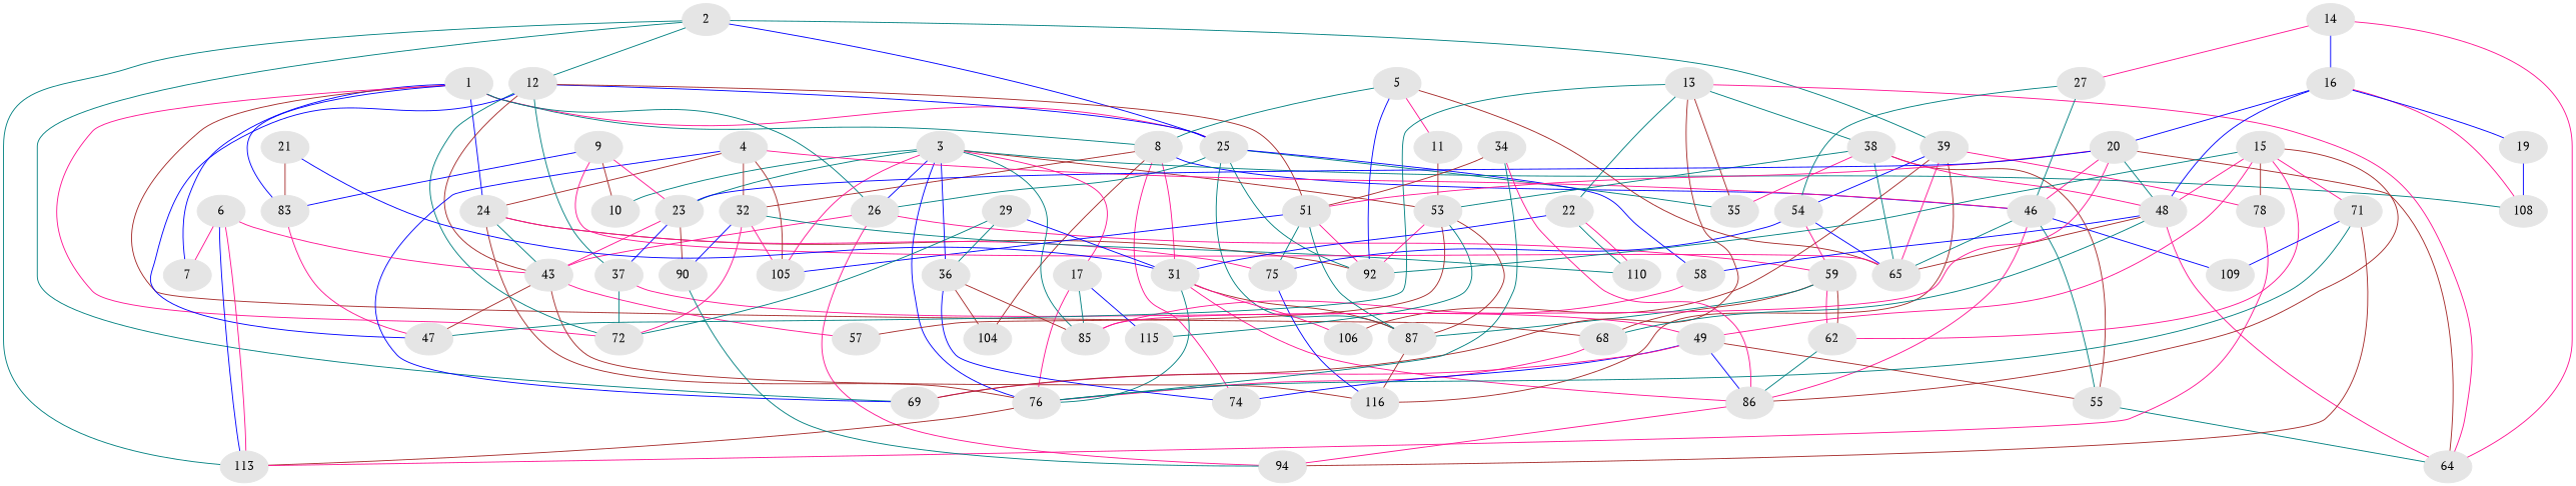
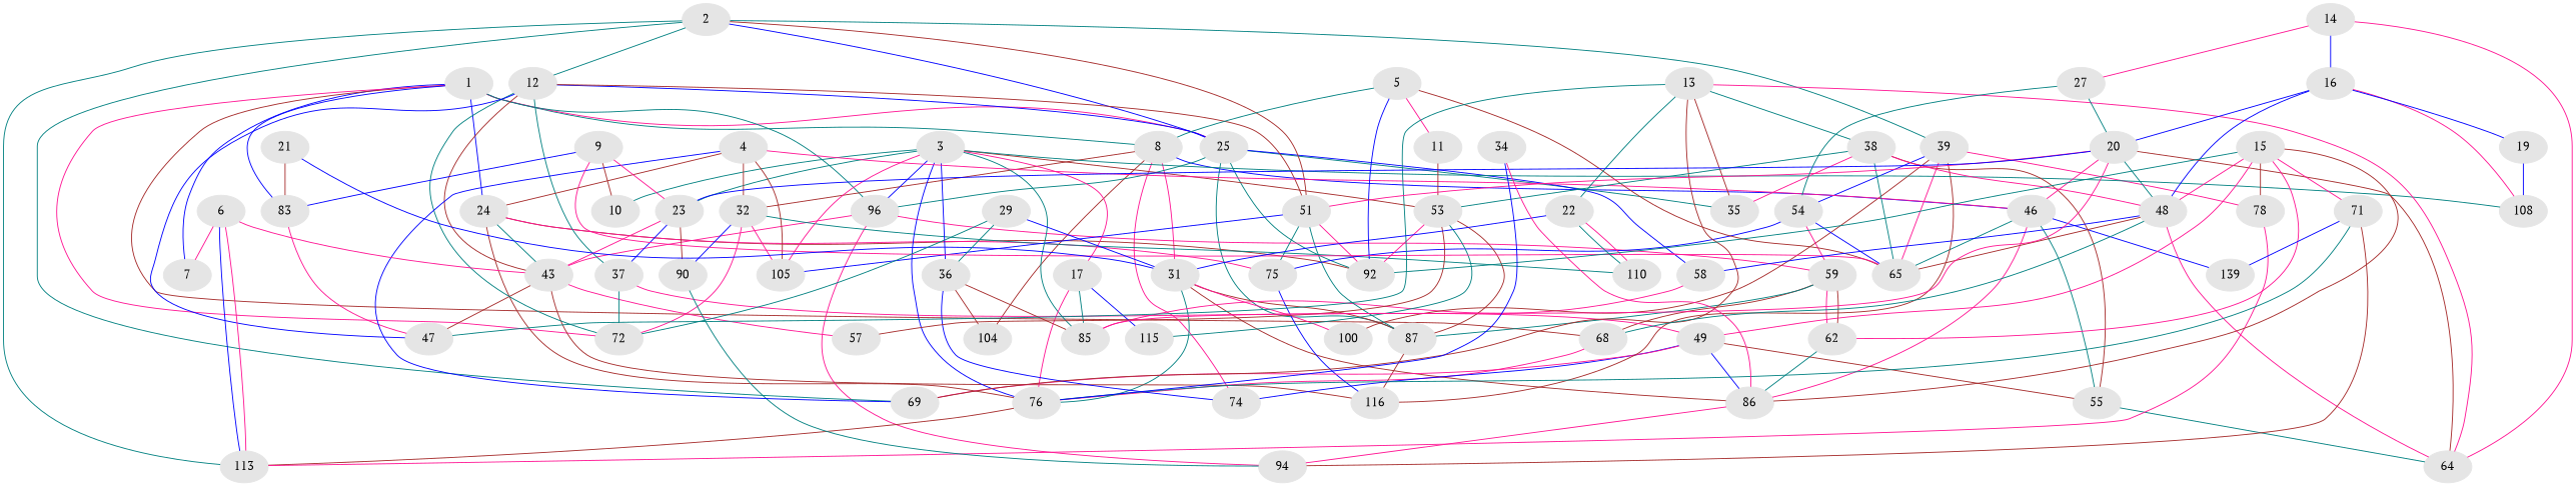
  graph {
    fontname="PT Serif"
    node [color=gray90 fontname="PT Serif" style=filled]
    edge [color=deeppink fontname="PT Serif"]
    1 [super="+28"]
    7
    8 [super="+70"]
    24 [super="+38"]
    25 [super="+111"]
-   26 [super="+44"]
+   26 [super="+44" label=96]
    68
    72 [super="+81"]
    83
    32 [super="+61"]
    46 [super="+60"]
    31 [super="+67"]
    74 [super="+77"]
    104
    n15 [label=76 super="+112"]
    92 [super="+96"]
    43 [super="+88"]
    75 [super="+80"]
    35
    58 [super="+98"]
    87
    59 [super="+101"]
    94
    49 [super="+89"]
    69
    86 [super="+99"]
    55 [super="+84"]
    47
    2 [super="+93"]
    12 [super="+63"]
    39 [super="+52"]
    113
    37
    51 [super="+97"]
    65 [super="+117"]
    78
    54 [super="+82"]
-   100 [label=106]
+   100
    116
    3 [super="+41"]
    10
    17 [super="+114"]
    23 [super="+56"]
    36 [super="+40"]
    53 [super="+76"]
    85
    105 [super="+107"]
    108
    115
    90
    57
    4 [super="+66"]
    110
-   109
+   109 [label=139]
    5 [super="+79"]
    11
    6
    9 [super="+106"]
    13 [super="+102"]
    n60 [label=38 super="+42"]
    22
    64
    48 [super="+95"]
    16 [super="+91"]
    19
    20 [super="+33"]
    14
    27
    15 [super="+30"]
    62
    71 [super="+103"]
    21
    29
    34 [super="+45"]
    1 -- 7 [color=blue]
    1 -- 8 [color=teal]
    1 -- 24 [color=blue]
    1 -- 25
    1 -- 26 [color=teal]
    1 -- 68 [color=brown]
    1 -- 72
    1 -- 83 [color=blue]
    8 -- 32 [color=brown]
    8 -- 46 [color=blue weight=2]
    8 -- 31
    8 -- 74
    8 -- 104 [color=brown]
    24 -- n15 [color=brown]
    24 -- 92 [color=brown]
    24 -- 43 [color=teal]
    24 -- 75
    25 -- 26 [color=teal]
    25 -- 92 [color=teal]
    25 -- 35 [color=teal]
    25 -- 58 [color=blue weight=2]
    25 -- 87 [color=teal]
    26 -- 43
    26 -- 59 [weight=2]
    26 -- 94
    68 -- n15
    83 -- 47
    32 -- 72
    32 -- 105
    32 -- 90 [color=blue]
    32 -- 110 [color=teal]
    46 -- 86
    46 -- 55 [color=teal]
    46 -- 65 [color=teal]
    46 -- 109 [color=blue]
    31 -- n15 [color=teal]
    31 -- 87 [color=brown]
-   31 -- 86
+   31 -- 86 [color=brown]
    31 -- 100 [weight=2]
    n15 -- 113 [color=brown]
    43 -- 47 [color=brown]
    43 -- 116 [color=brown]
    43 -- 57
    75 -- 116 [color=blue]
    58 -- 85
    87 -- 116 [color=brown]
    59 -- 68 [color=brown]
    59 -- 87 [color=teal]
    59 -- 62
    59 -- 62 [color=brown]
    49 -- 74 [color=blue weight=2]
    49 -- 69
    49 -- 86 [color=blue]
    49 -- 55 [color=brown]
    86 -- 94
    55 -- 64 [color=teal]
    2 -- 25 [color=blue]
    2 -- 69 [color=teal]
    2 -- 12 [color=teal]
    2 -- 39 [color=teal]
    2 -- 113 [color=teal]
    12 -- 25 [color=blue]
    12 -- 72 [color=teal]
    12 -- 43 [color=brown]
    12 -- 47 [color=blue]
    12 -- 37 [color=teal]
    12 -- 51 [color=brown]
    39 -- 65
    39 -- 78
    39 -- 54 [color=blue]
    39 -- 100 [color=brown]
    39 -- 116 [color=brown]
    37 -- 72 [color=teal]
    37 -- 49
    51 -- 92
    51 -- 75 [color=teal]
    51 -- 87 [color=teal]
    51 -- 105 [color=blue]
    78 -- 113
    54 -- 75 [color=blue]
    54 -- 59
    54 -- 65 [color=blue]
    3 -- 26 [color=blue]
    3 -- n15 [color=blue]
    3 -- 10 [color=teal]
    3 -- 17
    3 -- 23 [color=teal]
    3 -- 36 [color=blue]
    3 -- 53 [color=brown]
    3 -- 85 [color=teal]
    3 -- 105
    3 -- 108 [color=teal]
    17 -- n15 [weight=2]
    17 -- 85 [color=teal]
    17 -- 115 [color=blue]
    23 -- 43
    23 -- 37 [color=blue]
    23 -- 90 [color=brown]
    36 -- 74 [color=blue]
    36 -- 104 [color=brown]
    36 -- 85 [color=brown]
    53 -- 92
    53 -- 87 [color=brown]
    53 -- 115 [color=teal]
    53 -- 57 [color=brown]
    90 -- 94 [color=teal]
    4 -- 24 [color=brown]
    4 -- 32 [color=brown]
    4 -- 46
    4 -- 69 [color=blue]
    4 -- 105 [color=brown]
    5 -- 8 [color=teal]
    5 -- 92 [color=blue]
    5 -- 65 [color=brown]
    5 -- 11
    11 -- 53 [color=brown]
    6 -- 7
    6 -- 43
    6 -- 113 [color=blue]
    6 -- 113
    9 -- 83 [color=blue]
    9 -- 65
    9 -- 10 [color=brown]
    9 -- 23
    13 -- 35 [color=brown]
    13 -- 69 [color=brown]
    13 -- 47 [color=teal]
    13 -- n60 [color=teal]
    13 -- 22 [color=teal]
    13 -- 64
    n60 -- 35
    n60 -- 55 [color=brown]
    n60 -- 65 [color=teal]
    n60 -- 53 [color=teal]
    n60 -- 48
    22 -- 31 [color=blue]
    22 -- 110 [color=teal]
    22 -- 110
    48 -- 68 [color=teal]
    48 -- 58 [color=blue]
    48 -- 65 [color=brown]
    48 -- 64
    16 -- 108
    16 -- 48 [color=blue]
    16 -- 19 [color=blue]
    16 -- 20 [color=blue]
    19 -- 108 [color=blue]
    20 -- 46
    20 -- 51
    20 -- 23 [color=blue]
    20 -- 85
    20 -- 64 [color=brown]
    20 -- 48 [color=teal]
    14 -- 64
    14 -- 16 [color=blue]
    14 -- 27
-   27 -- 46 [color=teal]
+   27 -- 20 [color=teal]
    27 -- 54 [color=teal]
    15 -- 92 [color=teal]
    15 -- 49
    15 -- 86 [color=brown]
    15 -- 78 [color=brown]
    15 -- 48
    15 -- 62
    15 -- 71
    62 -- 86 [color=teal]
    71 -- n15 [color=teal]
    71 -- 94 [color=brown]
    71 -- 109 [color=blue]
    21 -- 83 [color=brown]
    21 -- 31 [color=blue]
    29 -- 72 [color=teal]
    29 -- 31 [color=blue]
    29 -- 36 [color=teal]
-   34 -- n15 [color=teal]
+   34 -- n15 [color=blue]
    34 -- 86
-   34 -- 51 [color=brown]
+   2 -- 51 [color=brown]
  }
